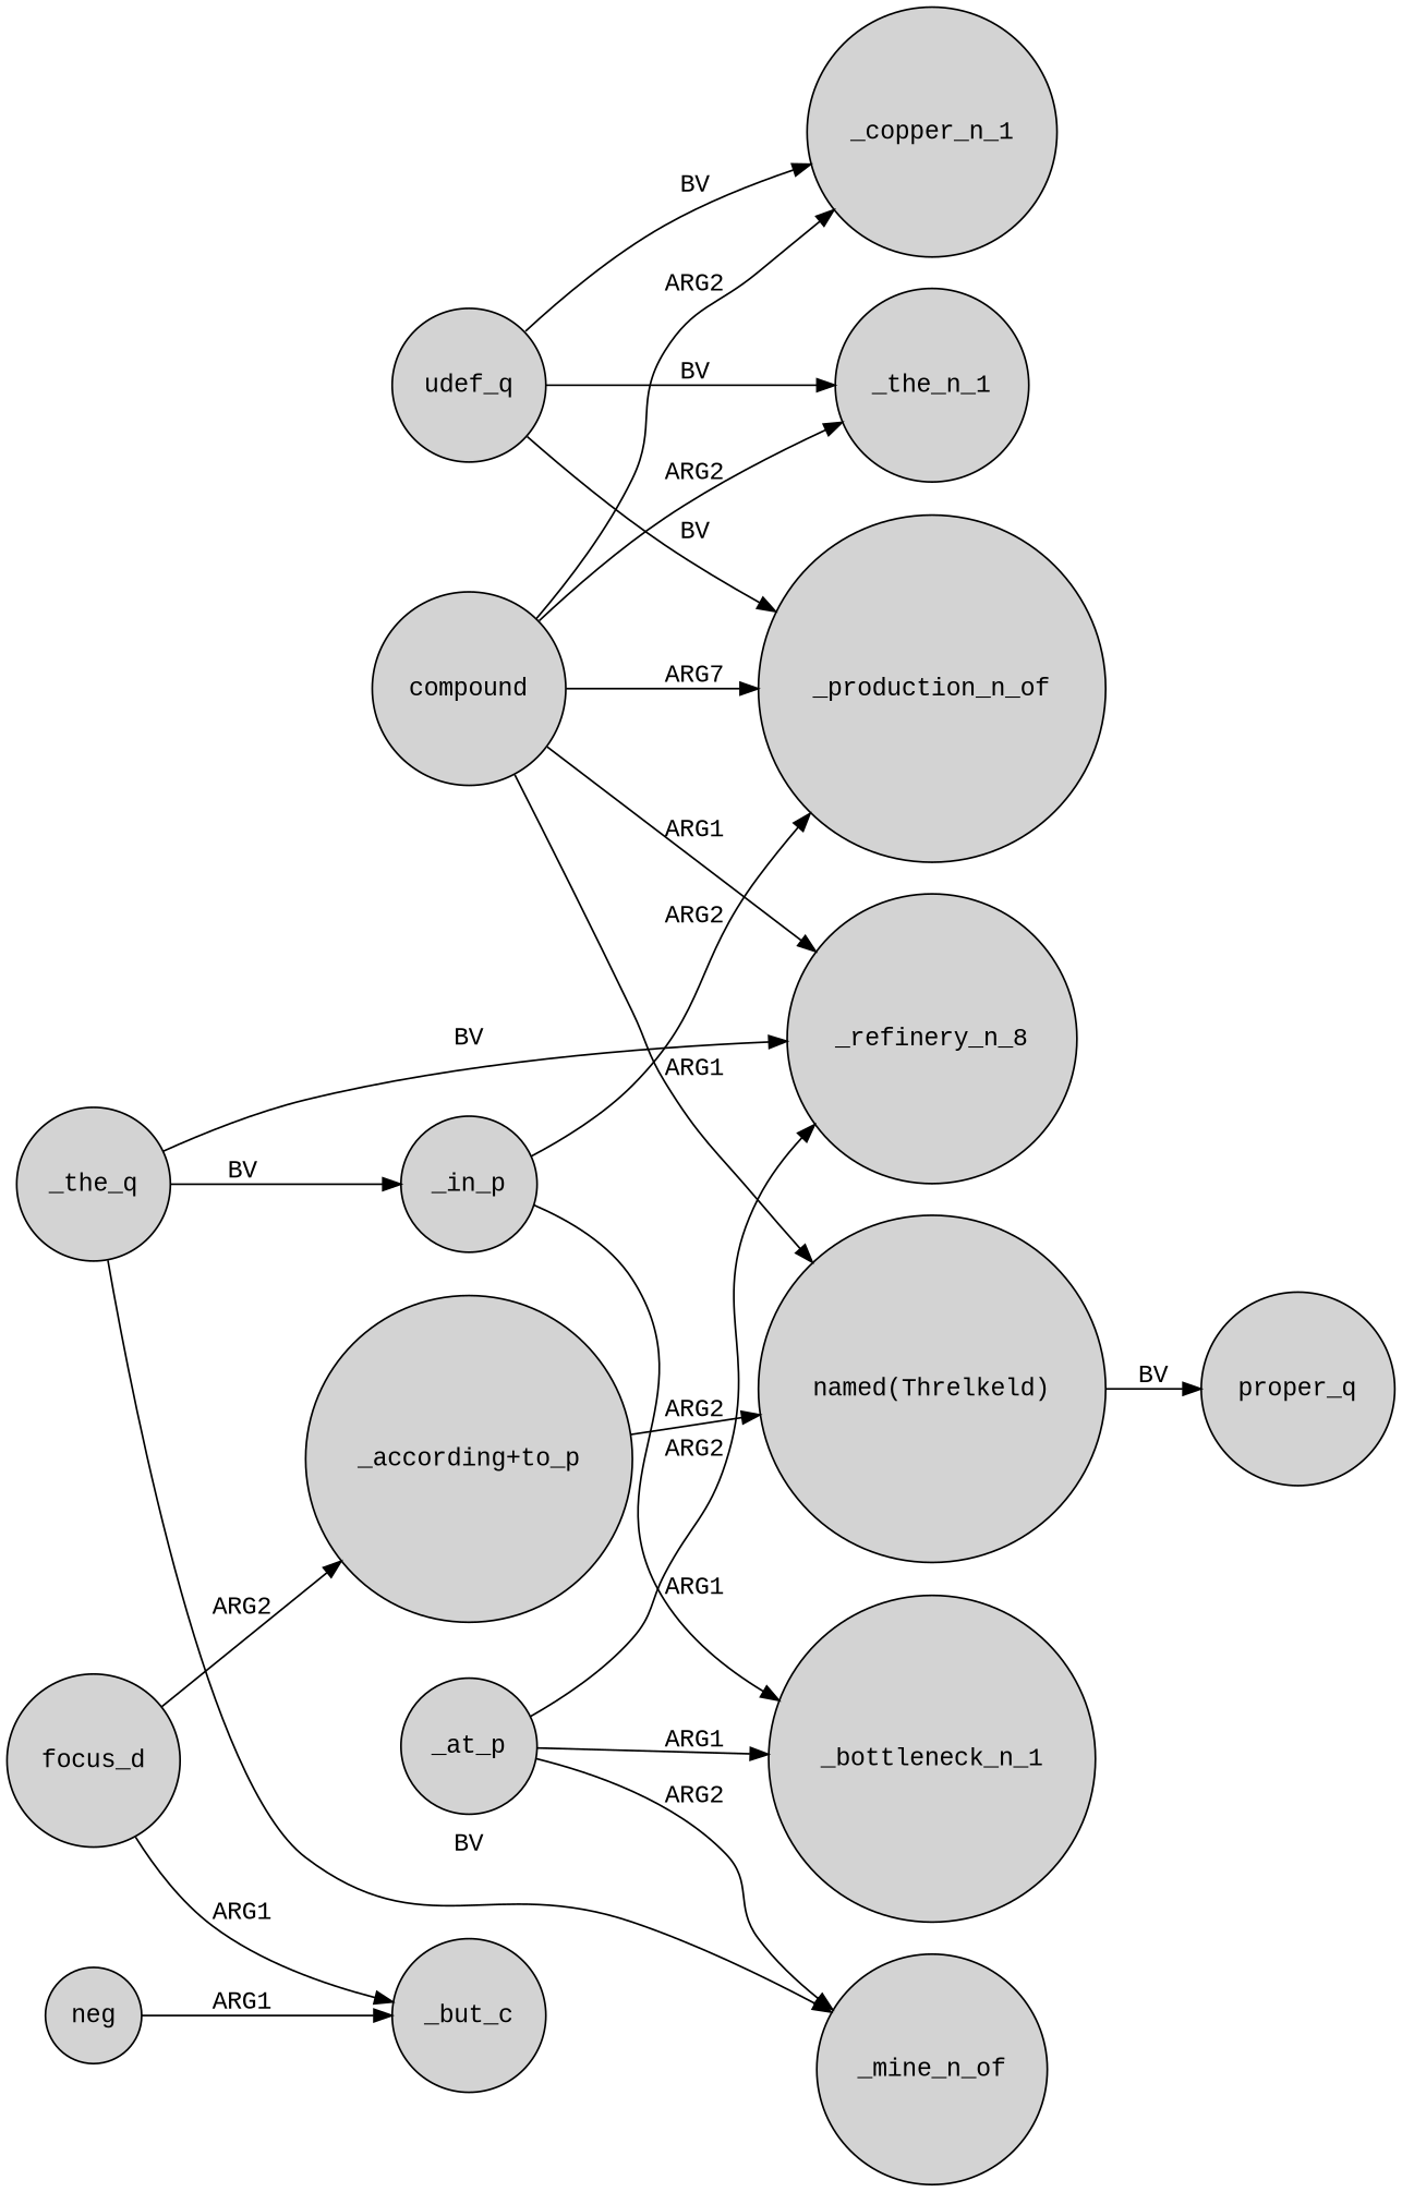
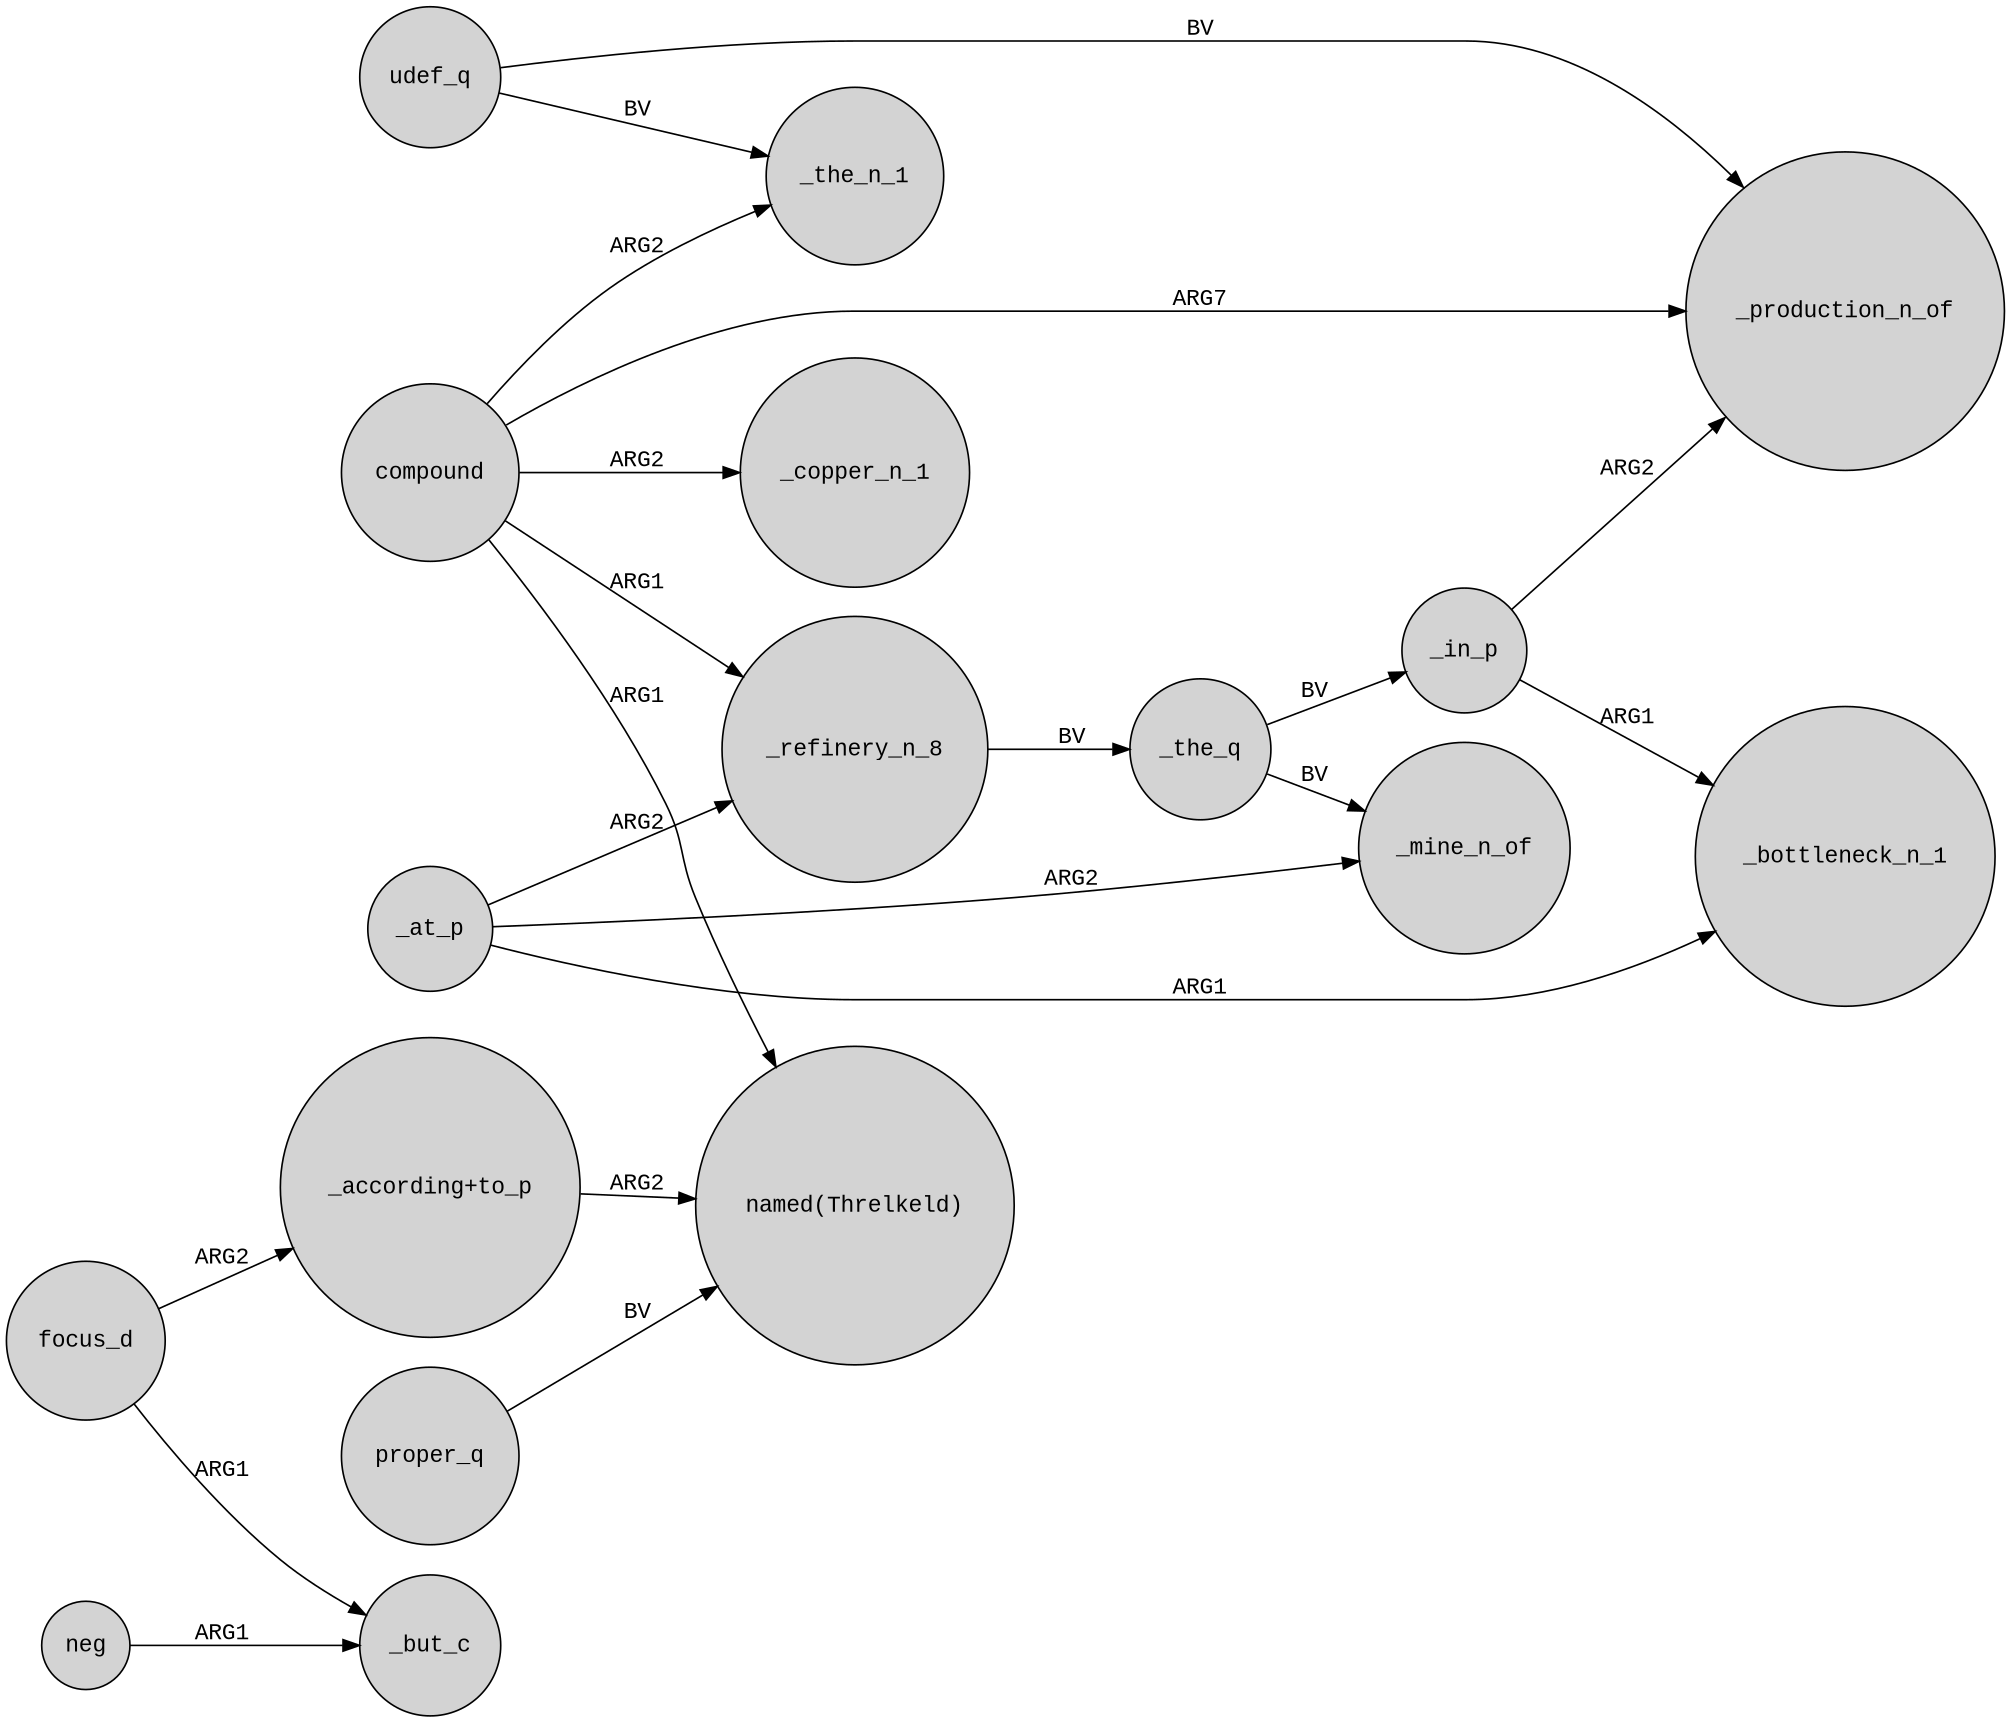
  digraph {
    fontname="Liberation Mono"
    rankdir=LR
    node [fontname="Liberation Mono" shape=circle style=filled]
    edge [fontname="Liberation Mono"]
    udef_q
    _production_n_of
    _copper_n_1
    n4 [label=_the_n_1]
    _at_p
    _mine_n_of
    _bottleneck_n_1
    n8 [label=_refinery_n_8]
    compound
    "named(Threlkeld)"
    proper_q
    neg
    _but_c
    "_according+to_p"
    _the_q
    _in_p
    focus_d
    udef_q -> _production_n_of [label=BV]
-   udef_q -> _copper_n_1 [label=BV]
    udef_q -> n4 [label=BV]
    _at_p -> _mine_n_of [label=ARG2]
    _at_p -> _bottleneck_n_1 [label=ARG1]
    _at_p -> n8 [label=ARG2]
    compound -> _production_n_of [label=ARG7]
    compound -> _copper_n_1 [label=ARG2]
    compound -> n4 [label=ARG2]
    compound -> n8 [label=ARG1]
    compound -> "named(Threlkeld)" [label=ARG1]
-   "named(Threlkeld)" -> proper_q [label=BV]
+   proper_q -> "named(Threlkeld)" [label=BV]
    neg -> _but_c [label=ARG1]
    "_according+to_p" -> "named(Threlkeld)" [label=ARG2]
    _the_q -> _mine_n_of [label=BV]
-   _the_q -> n8 [label=BV]
+   n8 -> _the_q [label=BV]
    _the_q -> _in_p [label=BV]
    _in_p -> _production_n_of [label=ARG2]
    _in_p -> _bottleneck_n_1 [label=ARG1]
    focus_d -> _but_c [label=ARG1]
    focus_d -> "_according+to_p" [label=ARG2]
  }
